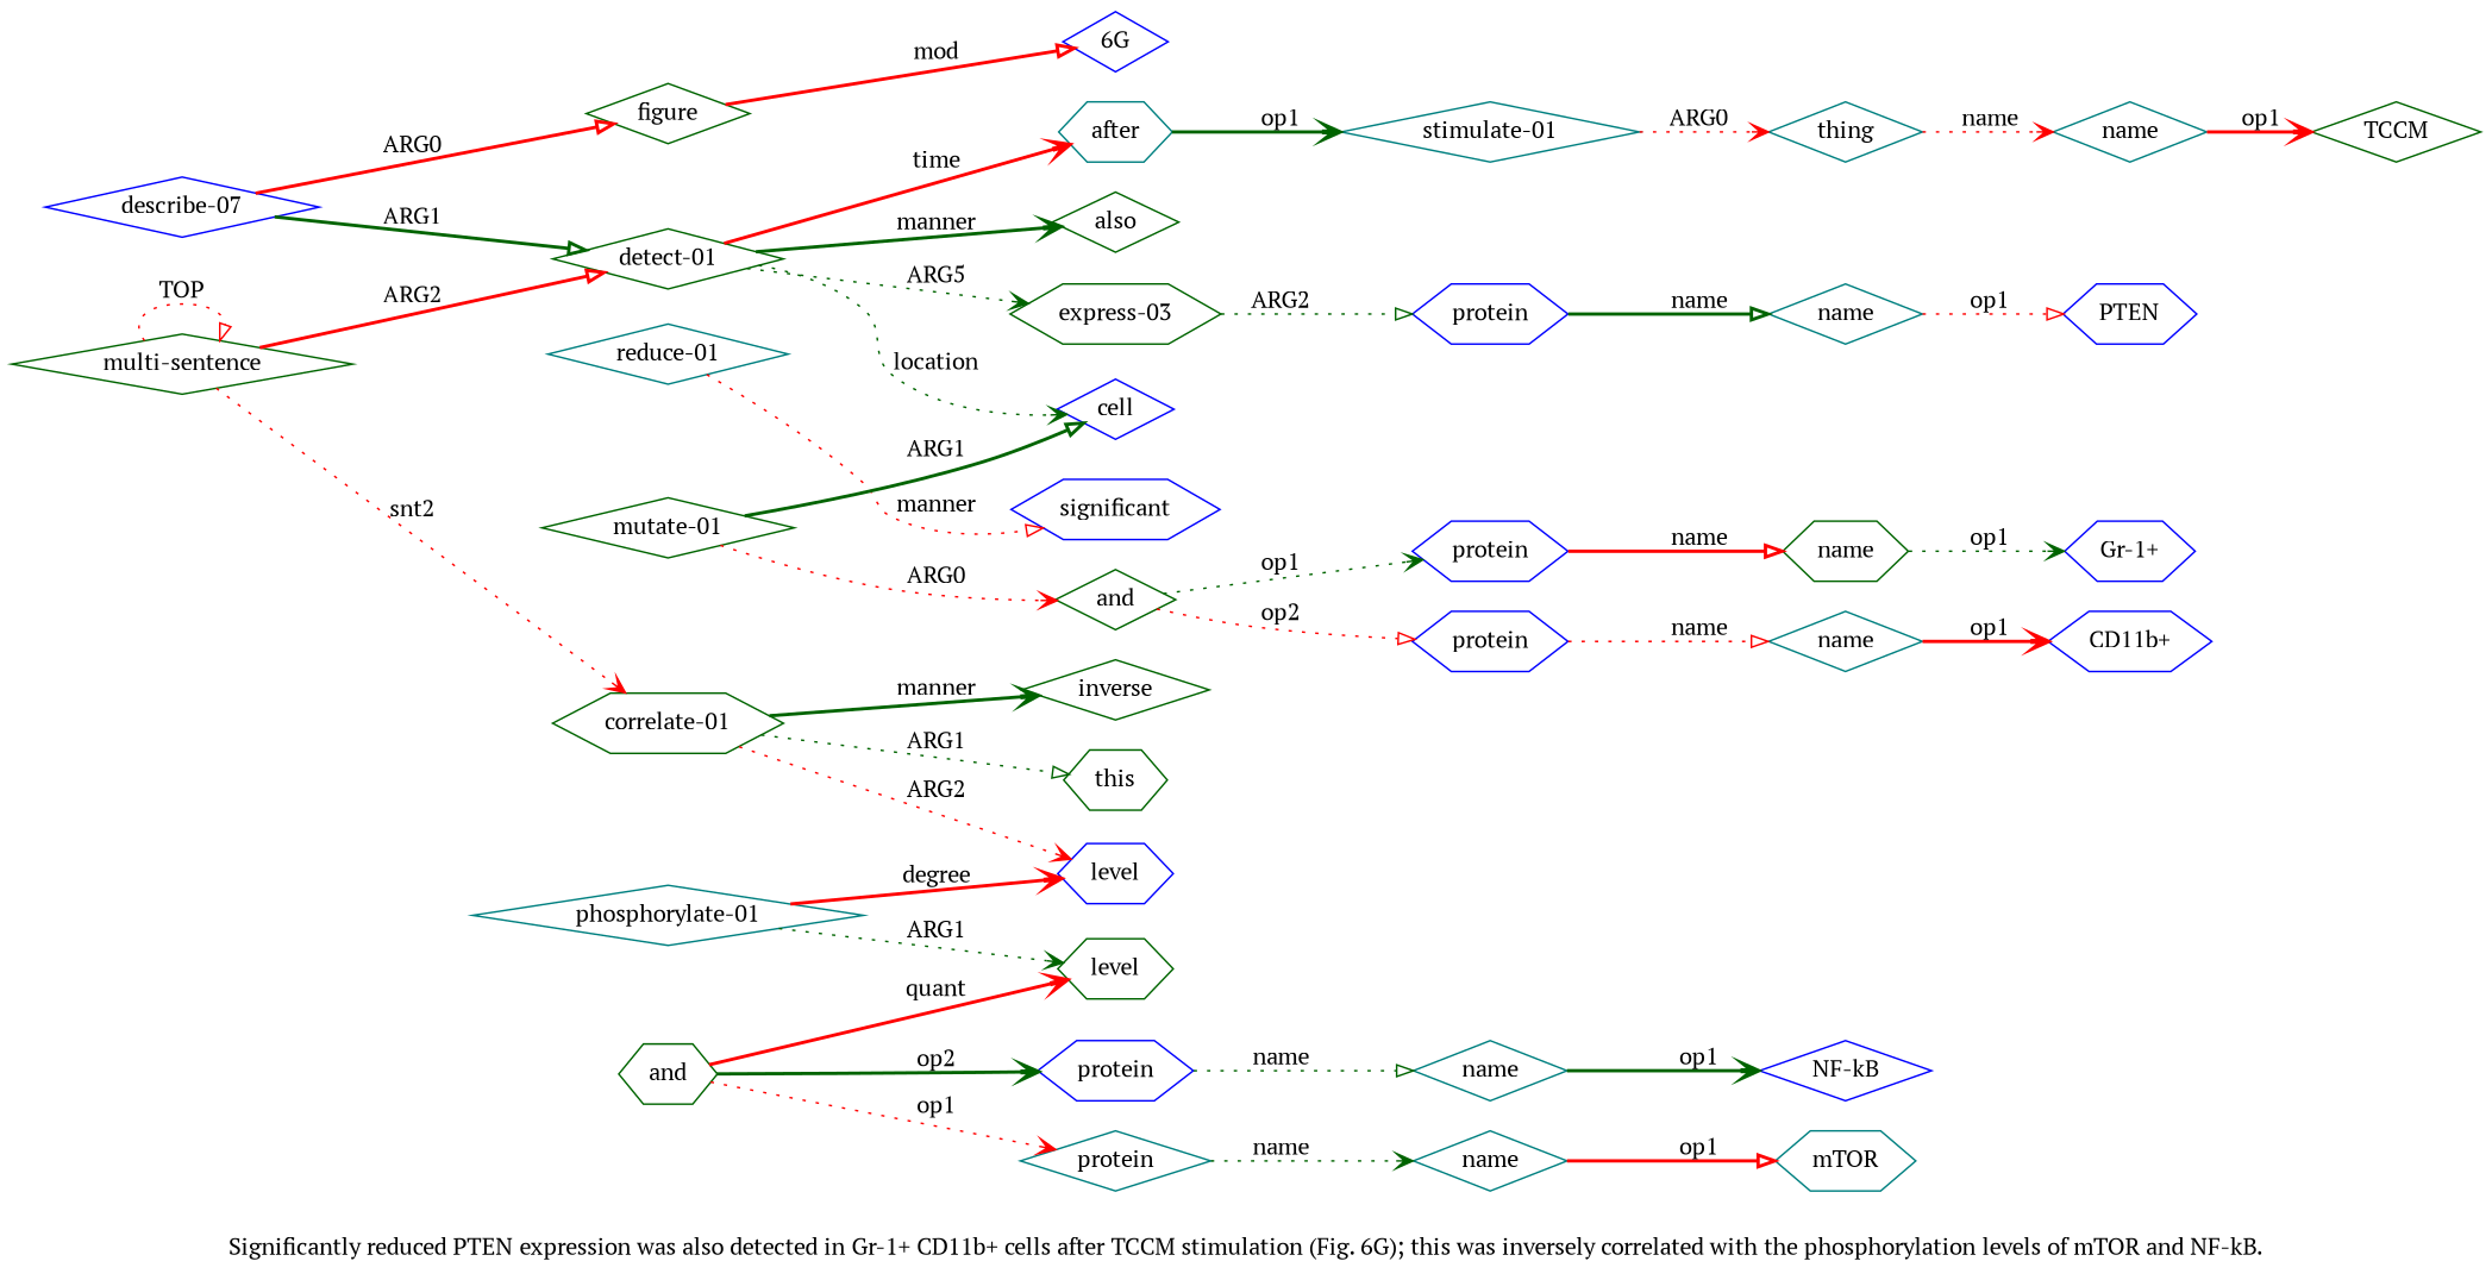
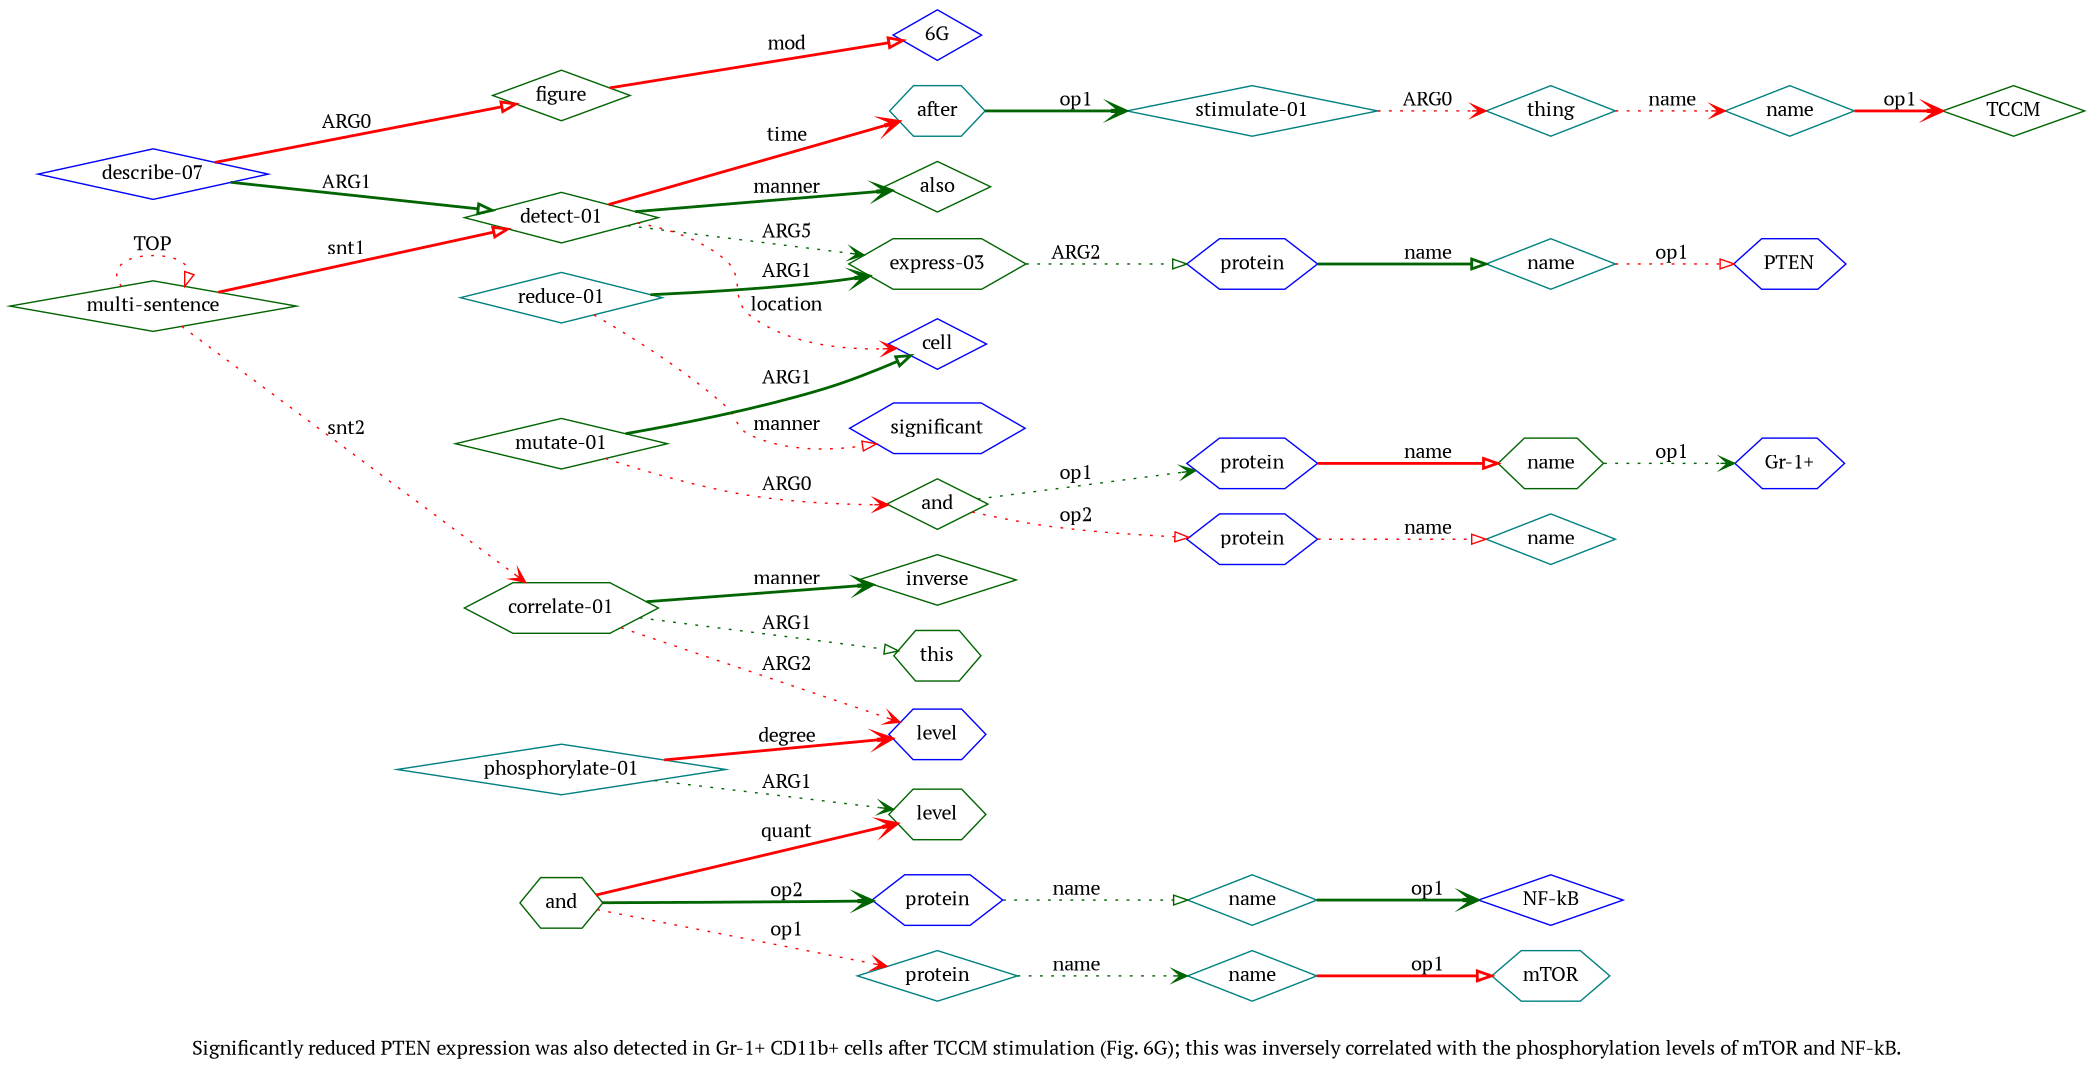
  digraph {
    fontname="PT Serif"
    label="Significantly reduced PTEN expression was also detected in Gr-1+ CD11b+ cells after TCCM stimulation (Fig. 6G); this was inversely correlated with the phosphorylation levels of mTOR and NF-kB."
    rankdir=LR
    node [color=darkgreen fontname="PT Serif" gold_ind=-1 gold_label=name shape=diamond test_ind=-1 test_label=name]
    edge [arrowhead=vee color=red fontname="PT Serif" gold_label=op1 style=dotted test_label=op1]
    n1 [gold_ind=20 gold_label=figure label=figure test_ind=20 test_label=figure]
    n2 [color=blue gold_label="6G" label="6G" test_label="6G"]
    n3 [gold_ind=21 gold_label="correlate-01" label="correlate-01" shape=hexagon test_ind=21 test_label="correlate-01"]
    n4 [gold_ind=22 gold_label=this label=this shape=hexagon test_ind=22 test_label=this]
    n5 [color=blue gold_ind=23 gold_label=level label=level shape=hexagon test_ind=23 test_label=level]
    n6 [gold_ind=31 gold_label=inverse label=inverse test_ind=31 test_label=inverse]
    n7 [color=teal gold_ind=24 gold_label="phosphorylate-01" label="phosphorylate-01" test_ind=24 test_label="phosphorylate-01"]
    n8 [gold_ind=25 gold_label=level label=level shape=hexagon test_ind=25 test_label=level]
    n9 [gold_ind=26 gold_label=and label=and shape=hexagon test_ind=26 test_label=and]
    n10 [color=teal gold_ind=27 gold_label=protein label=protein test_ind=27 test_label=protein]
    n11 [color=blue gold_ind=29 gold_label=protein label=protein shape=hexagon test_ind=29 test_label=protein]
    n12 [color=teal gold_ind=28 label=name test_ind=28]
    n13 [color=teal gold_ind=30 label=name test_ind=30]
    n14 [color=teal gold_label=mTOR label=mTOR shape=hexagon test_label=mTOR]
    n15 [color=blue gold_label="NF-kB" label="NF-kB" test_label="NF-kB"]
    n16 [color=blue gold_label=PTEN label=PTEN shape=hexagon test_label=PTEN]
    n17 [color=teal gold_ind=15 gold_label=after label=after shape=hexagon test_ind=15 test_label=after]
    n18 [color=teal gold_ind=16 gold_label="stimulate-01" label="stimulate-01" test_ind=16 test_label="stimulate-01"]
    n19 [color=teal gold_ind=17 gold_label=thing label=thing test_ind=17 test_label=thing]
    n20 [color=teal gold_ind=18 label=name test_ind=18]
    n21 [color=teal gold_ind=14 label=name test_ind=14]
-   n22 [color=blue gold_label="CD11b+" label="CD11b+" shape=hexagon test_label="CD11b+"]
    n23 [gold_label=TCCM label=TCCM test_label=TCCM]
    n24 [color=blue gold_ind=11 gold_label=protein label=protein shape=hexagon test_ind=11 test_label=protein]
    n25 [gold_ind=12 label=name shape=hexagon test_ind=12]
    n26 [color=blue gold_label="Gr-1+" label="Gr-1+" shape=hexagon test_label="Gr-1+"]
    n27 [gold_ind=10 gold_label=and label=and test_ind=10 test_label=and]
    n28 [color=blue gold_ind=13 gold_label=protein label=protein shape=hexagon test_ind=13 test_label=protein]
    n29 [color=blue gold_ind=19 gold_label="describe-01" label="describe-07" test_ind=19 test_label="describe-01"]
    n30 [gold_ind=1 gold_label="detect-01" label="detect-01" test_ind=1 test_label="detect-01"]
    n31 [gold_ind=2 gold_label="express-03" label="express-03" shape=hexagon test_ind=2 test_label="express-03"]
    n32 [gold_ind=7 gold_label=also label=also test_ind=7 test_label=also]
    n33 [color=blue gold_ind=8 gold_label=cell label=cell test_ind=8 test_label=cell]
    n34 [color=blue gold_ind=3 gold_label=protein label=protein shape=hexagon test_ind=3 test_label=protein]
    n35 [color=teal gold_ind=4 label=name test_ind=4]
    n36 [gold_ind=0 gold_label="multi-sentence" label="multi-sentence" test_ind=0 test_label="multi-sentence"]
    n37 [color=teal gold_ind=5 gold_label="reduce-01" label="reduce-01" test_ind=5 test_label="reduce-01"]
    n38 [color=blue gold_ind=6 gold_label=significant label=significant shape=hexagon test_ind=6 test_label=significant]
    n39 [gold_ind=9 gold_label="mutate-01" label="mutate-01" test_ind=9 test_label="mutate-01"]
    n1 -> n2 [arrowhead=onormal gold_label=mod label=mod style=bold test_label=mod]
    n3 -> n4 [arrowhead=onormal color=darkgreen gold_label=ARG1 label=ARG1 test_label=ARG1]
    n3 -> n5 [gold_label=ARG2 label=ARG2 test_label=ARG2]
    n3 -> n6 [color=darkgreen gold_label=manner label=manner style=bold test_label=manner]
    n7 -> n5 [gold_label=degree label=degree style=bold test_label=degree]
    n7 -> n8 [color=darkgreen gold_label=ARG1 label=ARG1 test_label=ARG1]
    n9 -> n8 [gold_label=quant label=quant style=bold test_label=quant]
    n9 -> n10 [label=op1]
    n9 -> n11 [color=darkgreen gold_label=op2 label=op2 style=bold test_label=op2]
    n10 -> n12 [color=darkgreen gold_label=name label=name test_label=name]
    n11 -> n13 [arrowhead=onormal color=darkgreen gold_label=name label=name test_label=name]
    n12 -> n14 [arrowhead=onormal label=op1 style=bold]
    n13 -> n15 [color=darkgreen label=op1 style=bold]
    n17 -> n18 [color=darkgreen label=op1 style=bold]
    n18 -> n19 [gold_label=ARG0 label=ARG0 test_label=ARG0]
    n19 -> n20 [gold_label=name label=name test_label=name]
    n20 -> n23 [label=op1 style=bold]
-   n21 -> n22 [label=op1 style=bold]
    n24 -> n25 [arrowhead=onormal gold_label=name label=name style=bold test_label=name]
    n25 -> n26 [color=darkgreen label=op1]
    n27 -> n24 [color=darkgreen label=op1]
    n27 -> n28 [arrowhead=onormal gold_label=op2 label=op2 test_label=op2]
    n28 -> n21 [arrowhead=onormal gold_label=name label=name test_label=name]
    n29 -> n1 [arrowhead=onormal gold_label=ARG0 label=ARG0 style=bold test_label=ARG0]
    n29 -> n30 [arrowhead=onormal color=darkgreen gold_label=ARG1 label=ARG1 style=bold test_label=ARG1]
    n30 -> n17 [gold_label=time label=time style=bold test_label=time]
    n30 -> n31 [color=darkgreen gold_label=ARG1 label=ARG5 test_label=ARG1]
    n30 -> n32 [color=darkgreen gold_label=mod label=manner style=bold test_label=mod]
-   n30 -> n33 [color=darkgreen gold_label=location label=location test_label=location]
+   n30 -> n33 [gold_label=location label=location test_label=location]
    n31 -> n34 [arrowhead=onormal color=darkgreen gold_label=ARG2 label=ARG2 test_label=ARG2]
    n34 -> n35 [arrowhead=onormal color=darkgreen gold_label=name label=name style=bold test_label=name]
    n35 -> n16 [arrowhead=onormal label=op1]
    n36 -> n3 [gold_label=snt2 label=snt2 test_label=snt2]
-   n36 -> n30 [arrowhead=onormal gold_label=snt1 label=ARG2 style=bold test_label=snt1]
+   n36 -> n30 [arrowhead=onormal gold_label=snt1 label=snt1 style=bold test_label=snt1]
    n36 -> n36 [arrowhead=onormal gold_label=TOP label=TOP test_label=TOP]
+   n37 -> n31 [color=darkgreen gold_label=ARG1 label=ARG1 style=bold test_label=ARG1]
    n37 -> n38 [arrowhead=onormal gold_label=manner label=manner test_label=manner]
    n39 -> n27 [gold_label=ARG0 label=ARG0 test_label=ARG0]
    n39 -> n33 [arrowhead=onormal color=darkgreen gold_label=ARG1 label=ARG1 style=bold test_label=ARG1]
  }
